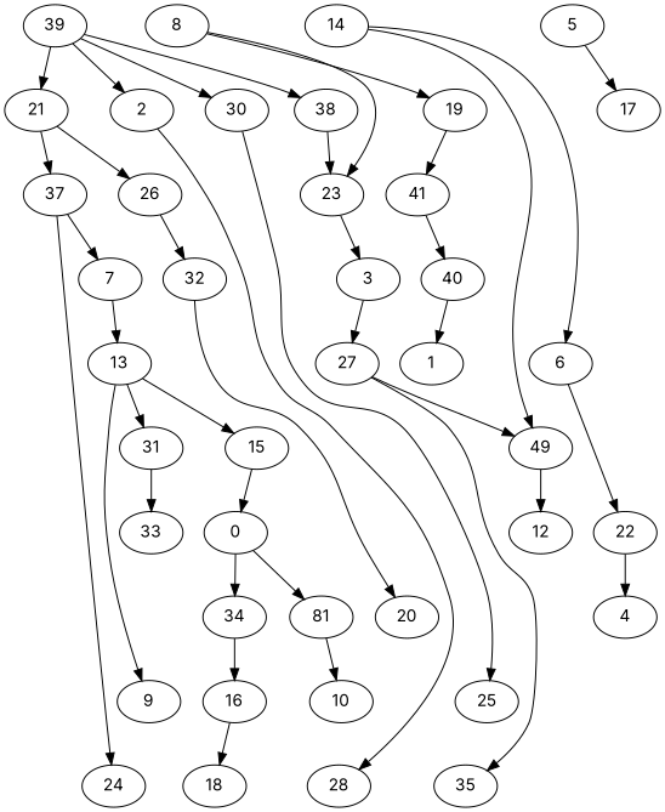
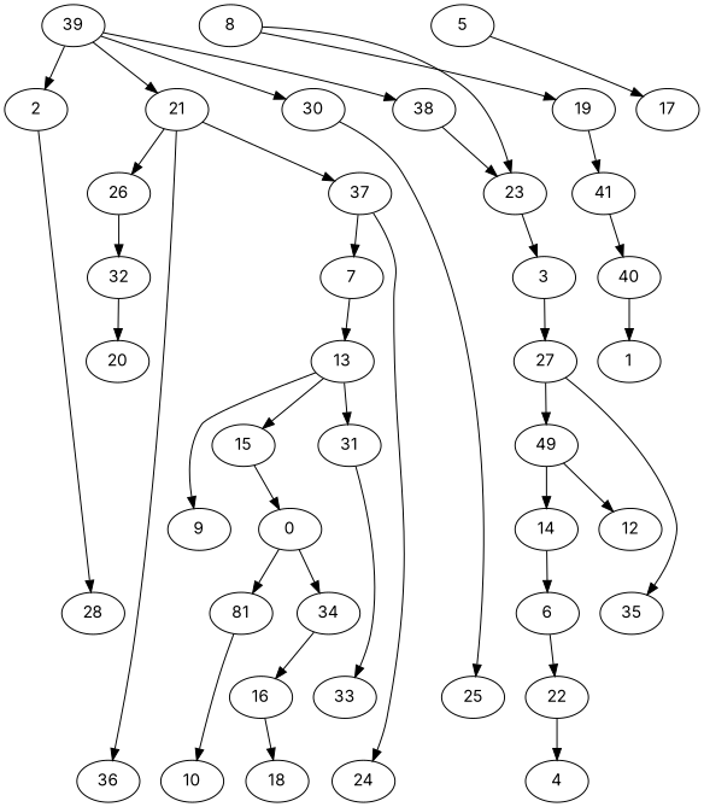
  digraph {
    fontname=Inter
    node [fontname=Inter]
    edge [fontname=Inter weight=0]
    n1 [label=81]
    0
    34
    10
    16
    18
    2
    28
    3
    27
    n11 [label=49]
    35
    14
    12
    6
    5
    17
    22
    4
    7
    13
    9
    15
    31
    33
    8
    19
    23
    41
    40
    1
    21
    26
+   36
    37
    32
    24
    20
    30
    25
    38
    39
    n1 -> 10
    0 -> n1
    0 -> 34
    34 -> 16
    16 -> 18
    2 -> 28
    3 -> 27
    27 -> n11
    27 -> 35
-   14 -> n11
+   n11 -> 14
    n11 -> 12
    14 -> 6
    6 -> 22
    5 -> 17
    22 -> 4 [weight=1]
    7 -> 13
    13 -> 9
    13 -> 15
    13 -> 31
    15 -> 0
    31 -> 33
    8 -> 19
    8 -> 23
    19 -> 41
    23 -> 3
    41 -> 40
    40 -> 1
    21 -> 26
+   21 -> 36
    21 -> 37
    26 -> 32
    37 -> 7
    37 -> 24
    32 -> 20
    30 -> 25
    38 -> 23
    39 -> 2
    39 -> 21
    39 -> 30
    39 -> 38
  }
